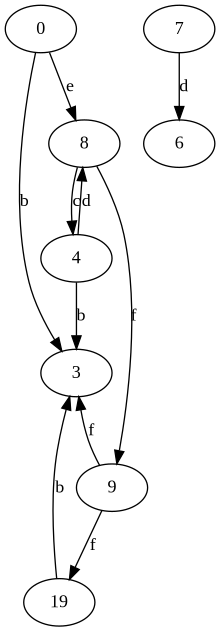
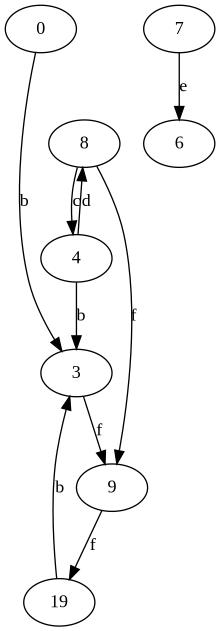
  strict digraph {
    fontname="Liberation Serif"
    node [fontname="Liberation Serif"]
    edge [fontname="Liberation Serif"]
    0
    3
    8
    9
    4
    n6 [label=7]
    6
    n8 [label=19]
    0 -> 3 [label=b]
-   0 -> 8 [label=e]
-   9 -> 3 [label=f]
+   3 -> 9 [label=f]
    8 -> 9 [label=f]
    8 -> 4 [label=c]
    9 -> n8 [label=f]
    4 -> 3 [label=b]
    4 -> 8 [label=d]
-   n6 -> 6 [label=d]
+   n6 -> 6 [label=e]
    n8 -> 3 [label=b]
  }
